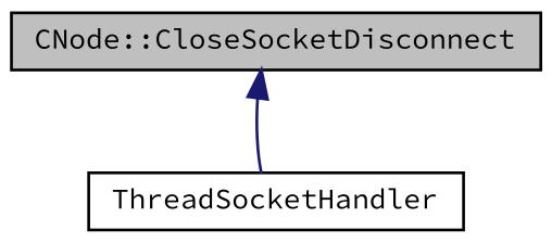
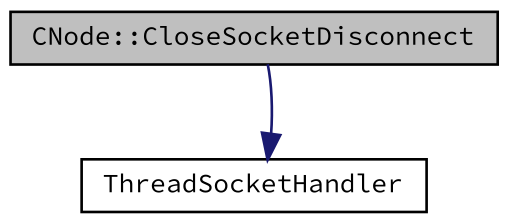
  digraph {
    rankdir=TB
    fontname="Source Code Pro"
    node [color=black fontname="Source Code Pro" fontsize=10 shape=record style=filled]
    n1 [fillcolor=grey75 fontcolor=black height=0.2 label="CNode::CloseSocketDisconnect" width=0.4]
    n2 [fillcolor=white height=0.2 label=ThreadSocketHandler width=0.4]
-   n1 -> n2 [color=midnightblue dir=back fontname="Source Code Pro" fontsize=10 labelfontname=Helvetica labelfontsize=10 style=solid]
+   n2 -> n1 [color=midnightblue dir=back fontname="Source Code Pro" fontsize=10 labelfontname=Helvetica labelfontsize=10 style=solid]
  }
